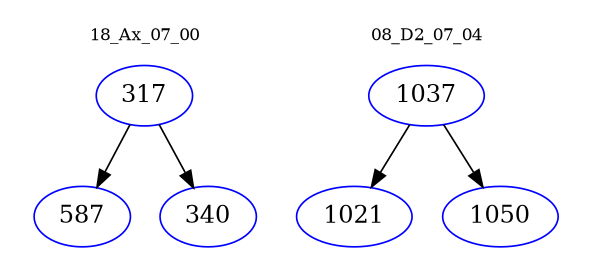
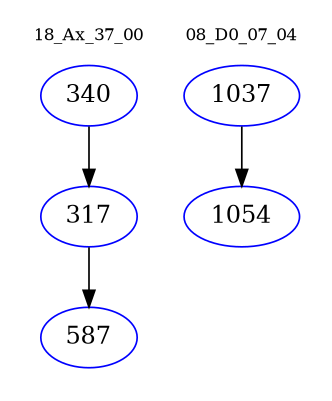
  digraph {
    node [color=blue]
    edge [color=black]
    n1 [label=317]
    n2 [label=587]
    n3 [label=340]
    n4 [label=1037]
-   n5 [label=1021]
-   n6 [label=1050]
+   n6 [label=1054]
    subgraph cluster_1 {
      color=white
      fontsize=10
-     label="18_Ax_07_00"
+     label="18_Ax_37_00"
      n1
      n2
      n3
    }
    subgraph cluster_2 {
      color=white
      fontsize=10
-     label="08_D2_07_04"
+     label="08_D0_07_04"
      n4
-     n5
      n6
    }
    n1 -> n2
-   n1 -> n3
-   n4 -> n5
+   n3 -> n1
    n4 -> n6
  }
